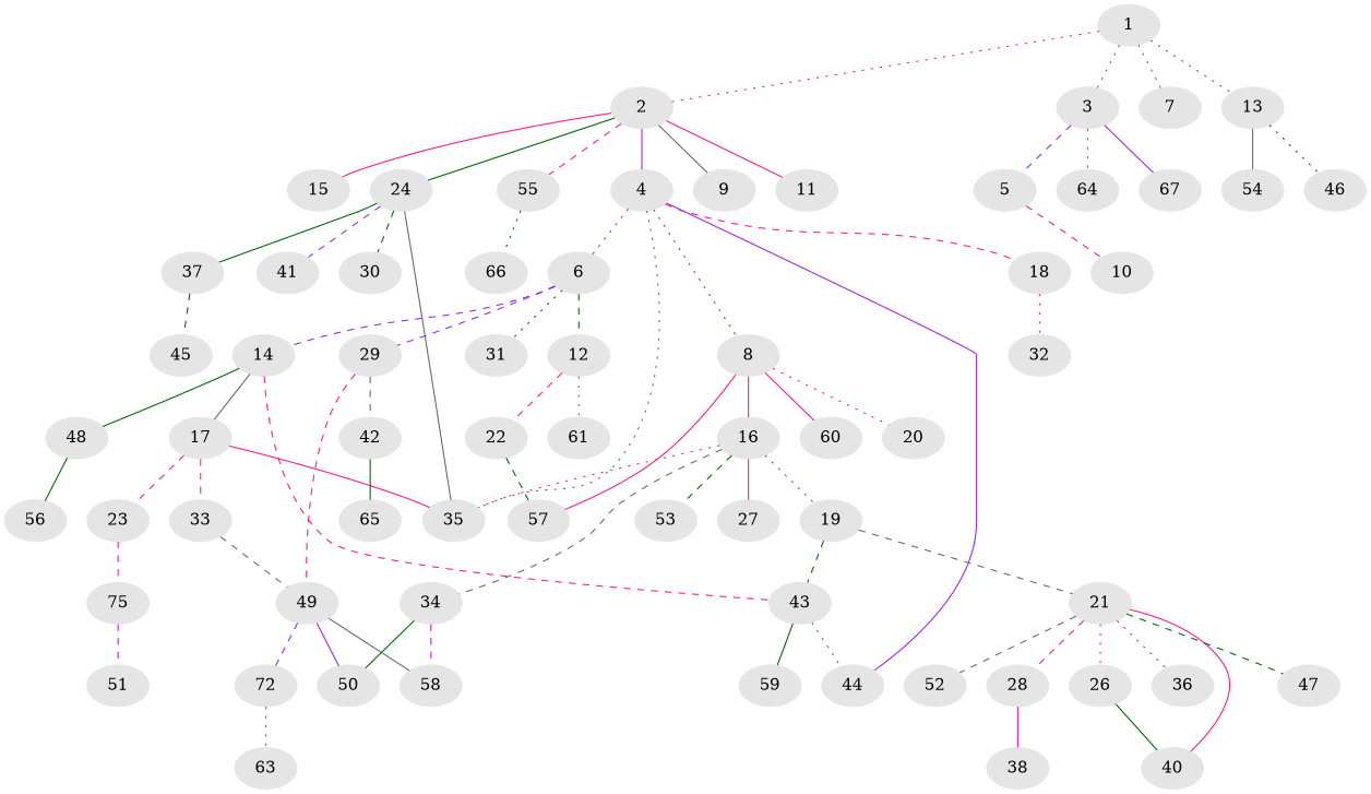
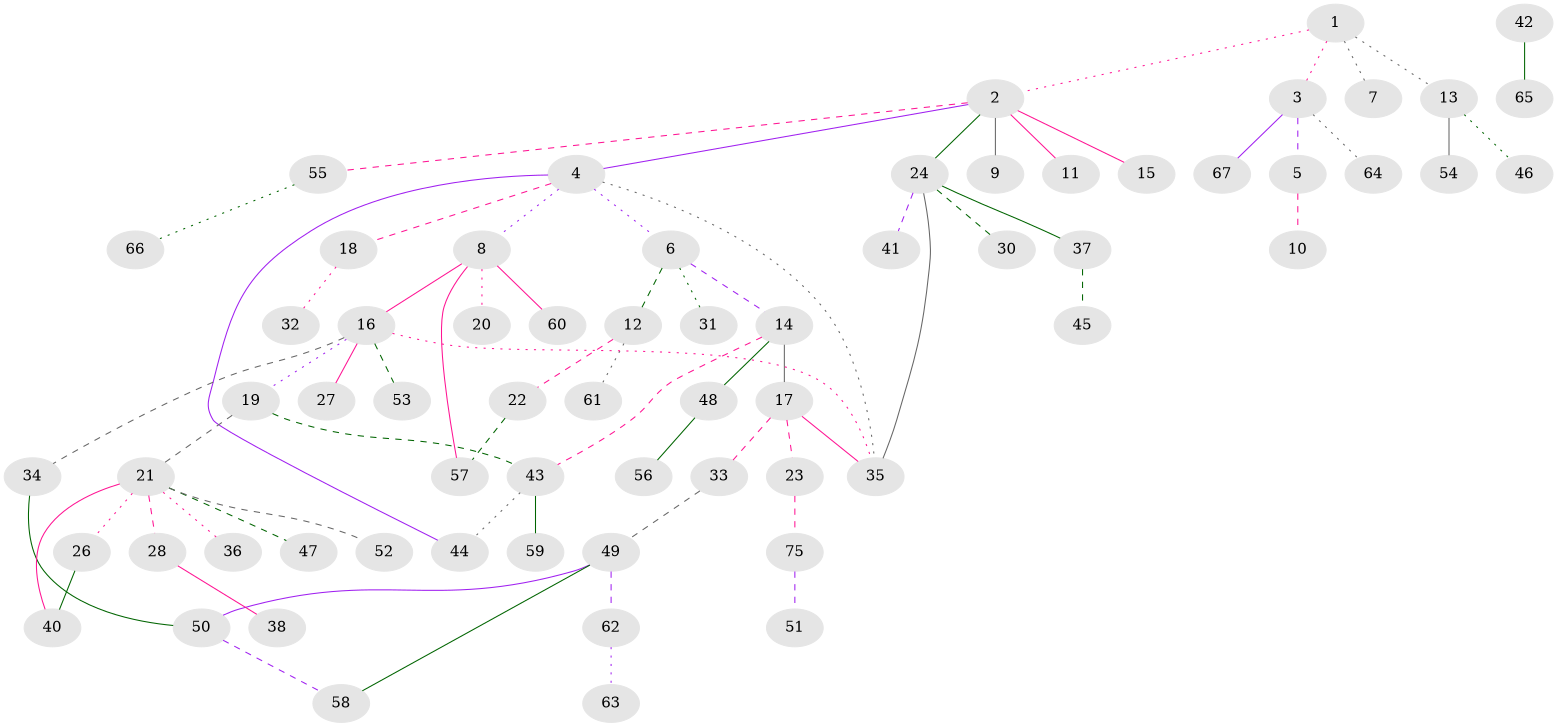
  graph {
    node [color=gray90 style=filled]
    edge [color=deeppink style=dashed]
    1
    2
    3
    7
    13
    4
    9
    11
    15
    24
    55
    5
    64
    67
    46
    54
    6
    8
    18
    35
    44
    30
    37
    41
    66
    10
    12
    14
-   29
    31
    16
    20
    57
    60
    32
    22
    61
    17
    43
    48
    49
    42
    19
    27
    34
    53
    23
    33
    59
    56
    21
    50
    58
    n54 [label=75]
    26
    28
    36
    40
    47
    52
    38
    51
    45
-   62 [label=72]
+   62
    65
    63
    1 -- 2 [style=dotted]
    1 -- 3 [style=dotted]
    1 -- 7 [color=gray40 style=dotted]
    1 -- 13 [color=gray40 style=dotted]
    2 -- 4 [color=purple style=solid]
    2 -- 9 [color=gray40 style=solid]
    2 -- 11 [style=solid]
    2 -- 15 [style=solid]
    2 -- 24 [color=darkgreen style=solid]
    2 -- 55
    3 -- 5 [color=purple]
    3 -- 64 [color=gray40 style=dotted]
    3 -- 67 [color=purple style=solid]
    13 -- 46 [color=darkgreen style=dotted]
    13 -- 54 [color=gray40 style=solid]
    4 -- 6 [color=purple style=dotted]
    4 -- 8 [color=purple style=dotted]
    4 -- 18
    4 -- 35 [color=gray40 style=dotted]
    4 -- 44 [color=purple style=solid]
    24 -- 35 [color=gray40 style=solid]
    24 -- 30 [color=darkgreen]
    24 -- 37 [color=darkgreen style=solid]
    24 -- 41 [color=purple]
    55 -- 66 [color=darkgreen style=dotted]
    5 -- 10
    6 -- 12 [color=darkgreen]
    6 -- 14 [color=purple]
-   6 -- 29 [color=purple]
    6 -- 31 [color=darkgreen style=dotted]
    8 -- 16 [style=solid]
    8 -- 20 [style=dotted]
    8 -- 57 [style=solid]
    8 -- 60 [style=solid]
    18 -- 32 [style=dotted]
    37 -- 45 [color=darkgreen]
    12 -- 22
    12 -- 61 [color=gray40 style=dotted]
    14 -- 17 [color=gray40 style=solid]
    14 -- 43
    14 -- 48 [color=darkgreen style=solid]
-   29 -- 49
-   29 -- 42 [color=gray40]
    16 -- 35 [style=dotted]
    16 -- 19 [color=purple style=dotted]
    16 -- 27 [style=solid]
    16 -- 34 [color=gray40]
    16 -- 53 [color=darkgreen]
    22 -- 57 [color=darkgreen]
    17 -- 35 [style=solid]
    17 -- 23
    17 -- 33
    43 -- 44 [color=gray40 style=dotted]
    43 -- 59 [color=darkgreen style=solid]
    48 -- 56 [color=darkgreen style=solid]
    49 -- 50 [color=purple style=solid]
-   49 -- 58 [color=gray40 style=solid]
+   49 -- 58 [color=darkgreen style=solid]
    49 -- 62 [color=purple]
    42 -- 65 [color=darkgreen style=solid]
    19 -- 43 [color=darkgreen]
    19 -- 21 [color=gray40]
    34 -- 50 [color=darkgreen style=solid]
-   34 -- 58 [color=purple]
+   50 -- 58 [color=purple]
    23 -- n54
    33 -- 49 [color=gray40]
    21 -- 26 [style=dotted]
    21 -- 28
    21 -- 36 [style=dotted]
    21 -- 40 [style=solid]
    21 -- 47 [color=darkgreen]
    21 -- 52 [color=gray40]
    n54 -- 51 [color=purple]
    26 -- 40 [color=darkgreen style=solid]
    28 -- 38 [style=solid]
    62 -- 63 [color=purple style=dotted]
  }
